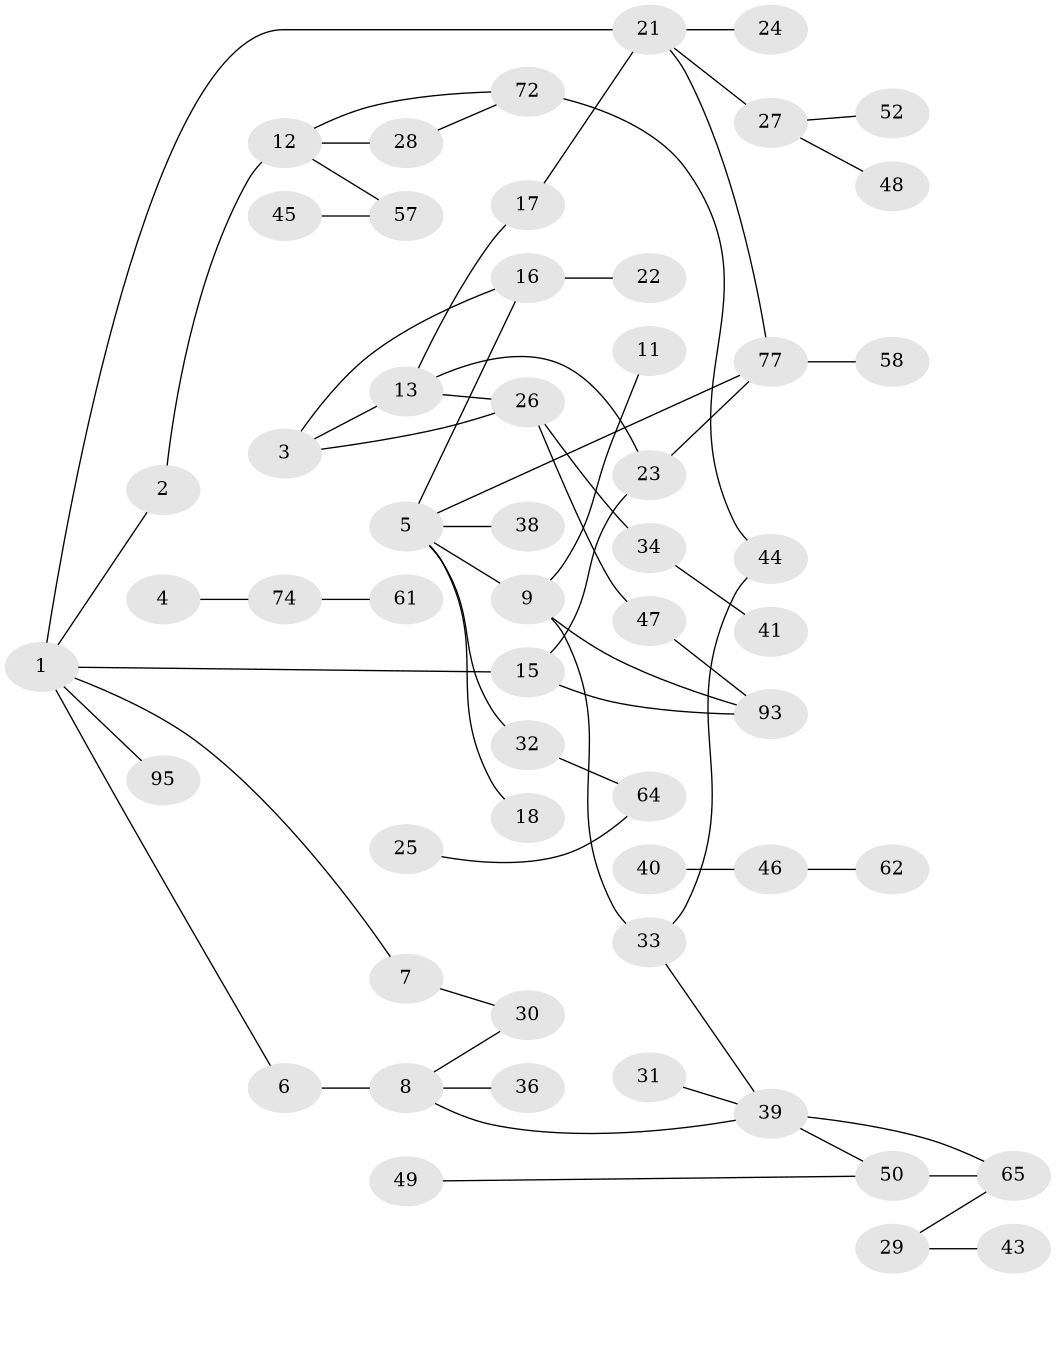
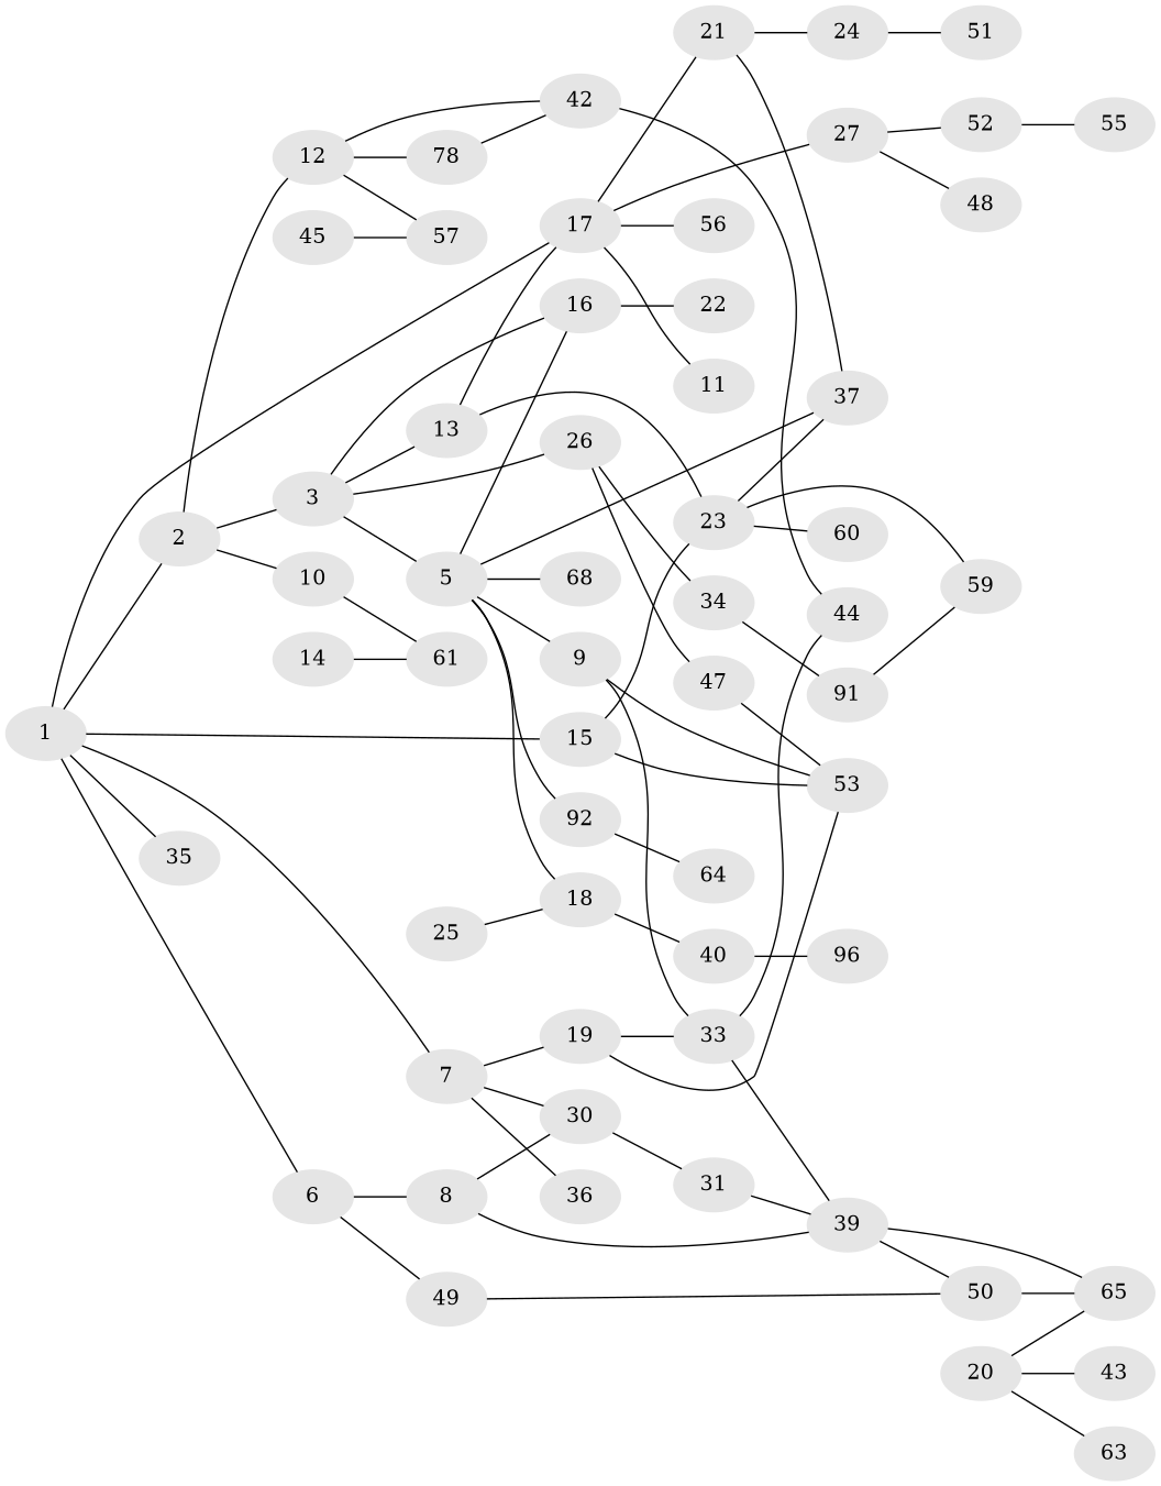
  graph {
    rankdir=LR
    node [color=gray90 style=filled]
    1
    2
    6
    7
    15
    17
-   35 [label=95]
+   35
    3
+   10
    12
    8
    49
+   19
    30
    36
-   53 [label=93]
+   53
    23
    21
    27
+   56
    5
    13
    16
    26
-   4
-   14 [label=74]
+   14
    61
-   28
+   28 [label=78]
    57
-   42 [label=72]
+   42
    25
    64
    9
    18
-   32
-   37 [label=77]
-   38
+   32 [label=92]
+   37
+   38 [label=68]
    22
    34
    47
    11
    33
    40
-   58
    39
    50
    31
    65
    44
-   29
+   29 [label=20]
    43
+   63
+   59
+   60
    24
    48
    52
-   46
-   41
+   46 [label=96]
+   51
+   41 [label=91]
+   55
    45
-   62
    1 -- 2
    1 -- 6
    1 -- 7
    1 -- 15
-   1 -- 21
+   1 -- 17
    1 -- 35
+   2 -- 3
+   2 -- 10
    2 -- 12
    6 -- 8
+   6 -- 49
+   7 -- 19
    7 -- 30
-   8 -- 36
+   7 -- 36
    15 -- 53
    15 -- 23
    17 -- 21
-   21 -- 27
+   17 -- 27
+   17 -- 56
+   3 -- 5
    3 -- 13
    3 -- 16
    3 -- 26
+   10 -- 61
    12 -- 28
    12 -- 57
    12 -- 42
    8 -- 30
    8 -- 39
    49 -- 50
+   19 -- 53
+   19 -- 33
+   30 -- 31
    23 -- 37
+   23 -- 59
+   23 -- 60
    21 -- 37
    21 -- 24
    27 -- 48
    27 -- 52
    5 -- 16
    5 -- 9
    5 -- 18
    5 -- 32
    5 -- 37
    5 -- 38
    13 -- 17
    13 -- 23
-   13 -- 26
    16 -- 22
    26 -- 34
    26 -- 47
-   4 -- 14
    14 -- 61
    28 -- 42
    42 -- 44
-   25 -- 64
+   25 -- 18
    9 -- 53
-   9 -- 11
+   17 -- 11
    9 -- 33
+   18 -- 40
    32 -- 64
-   37 -- 58
    34 -- 41
    47 -- 53
    33 -- 39
    33 -- 44
    40 -- 46
    39 -- 50
    39 -- 65
    50 -- 65
    31 -- 39
    29 -- 65
    29 -- 43
-   46 -- 62
+   29 -- 63
+   24 -- 51
+   52 -- 55
+   41 -- 59
    45 -- 57
  }
